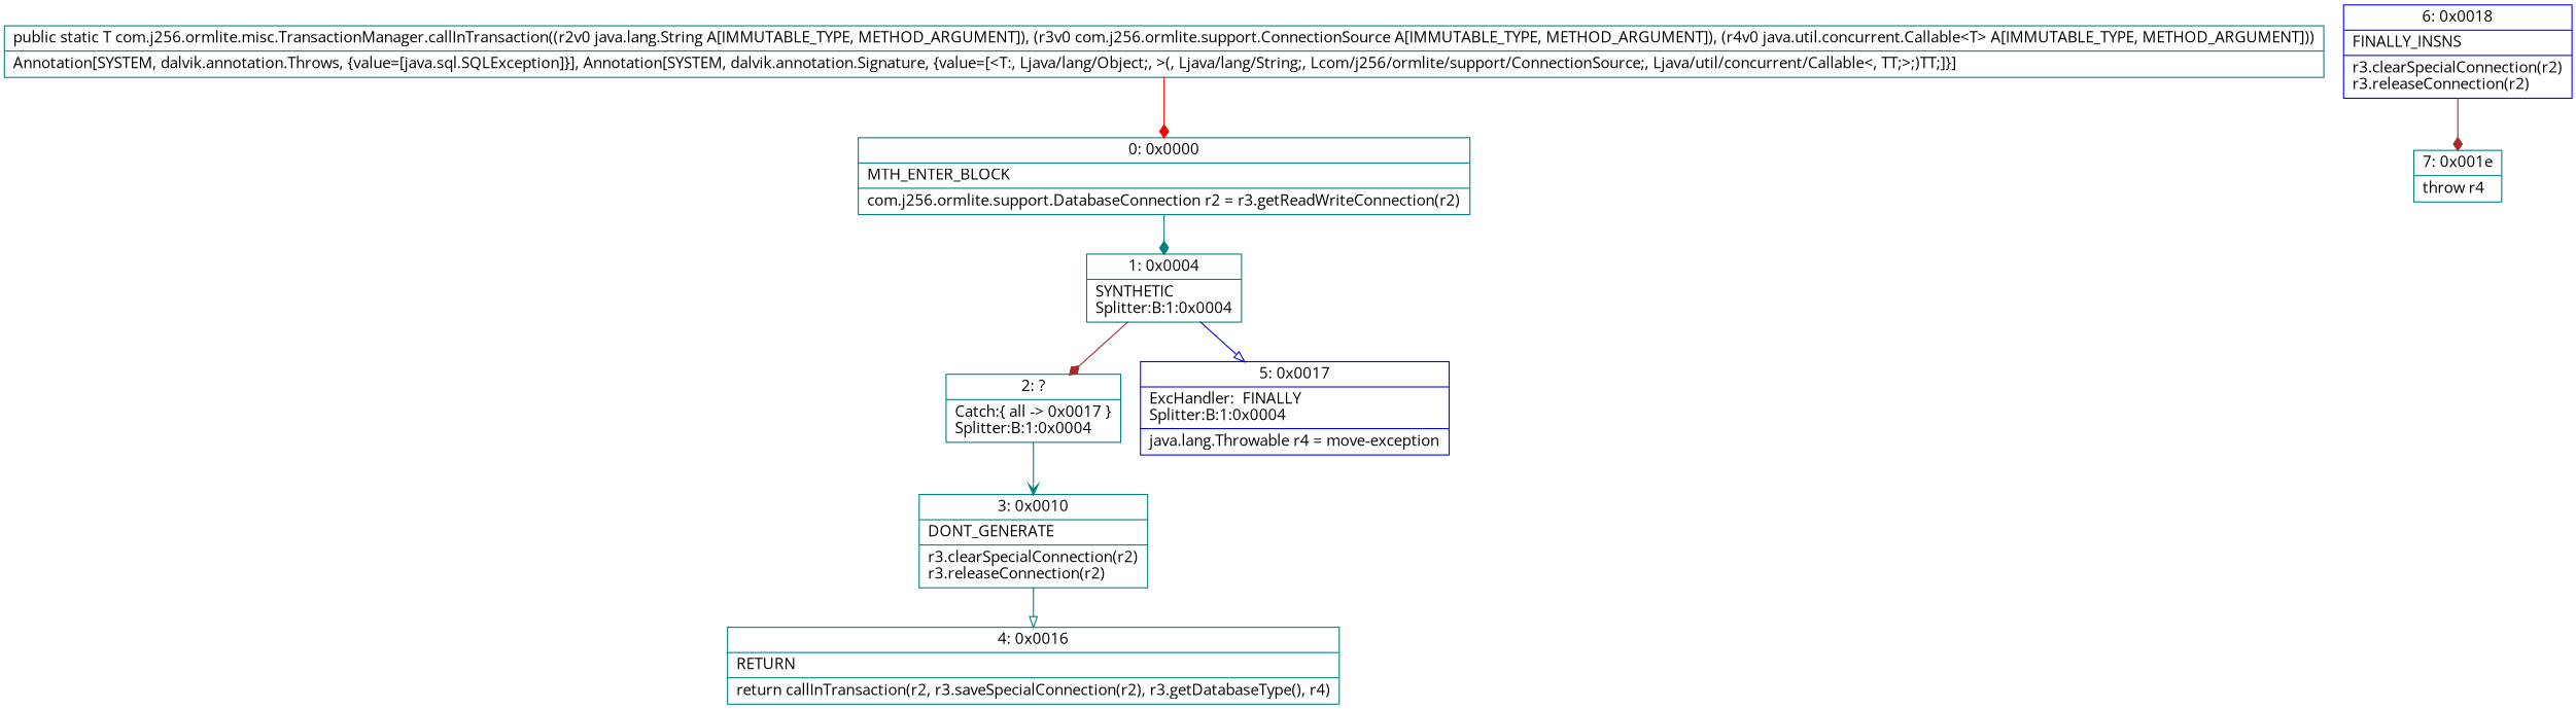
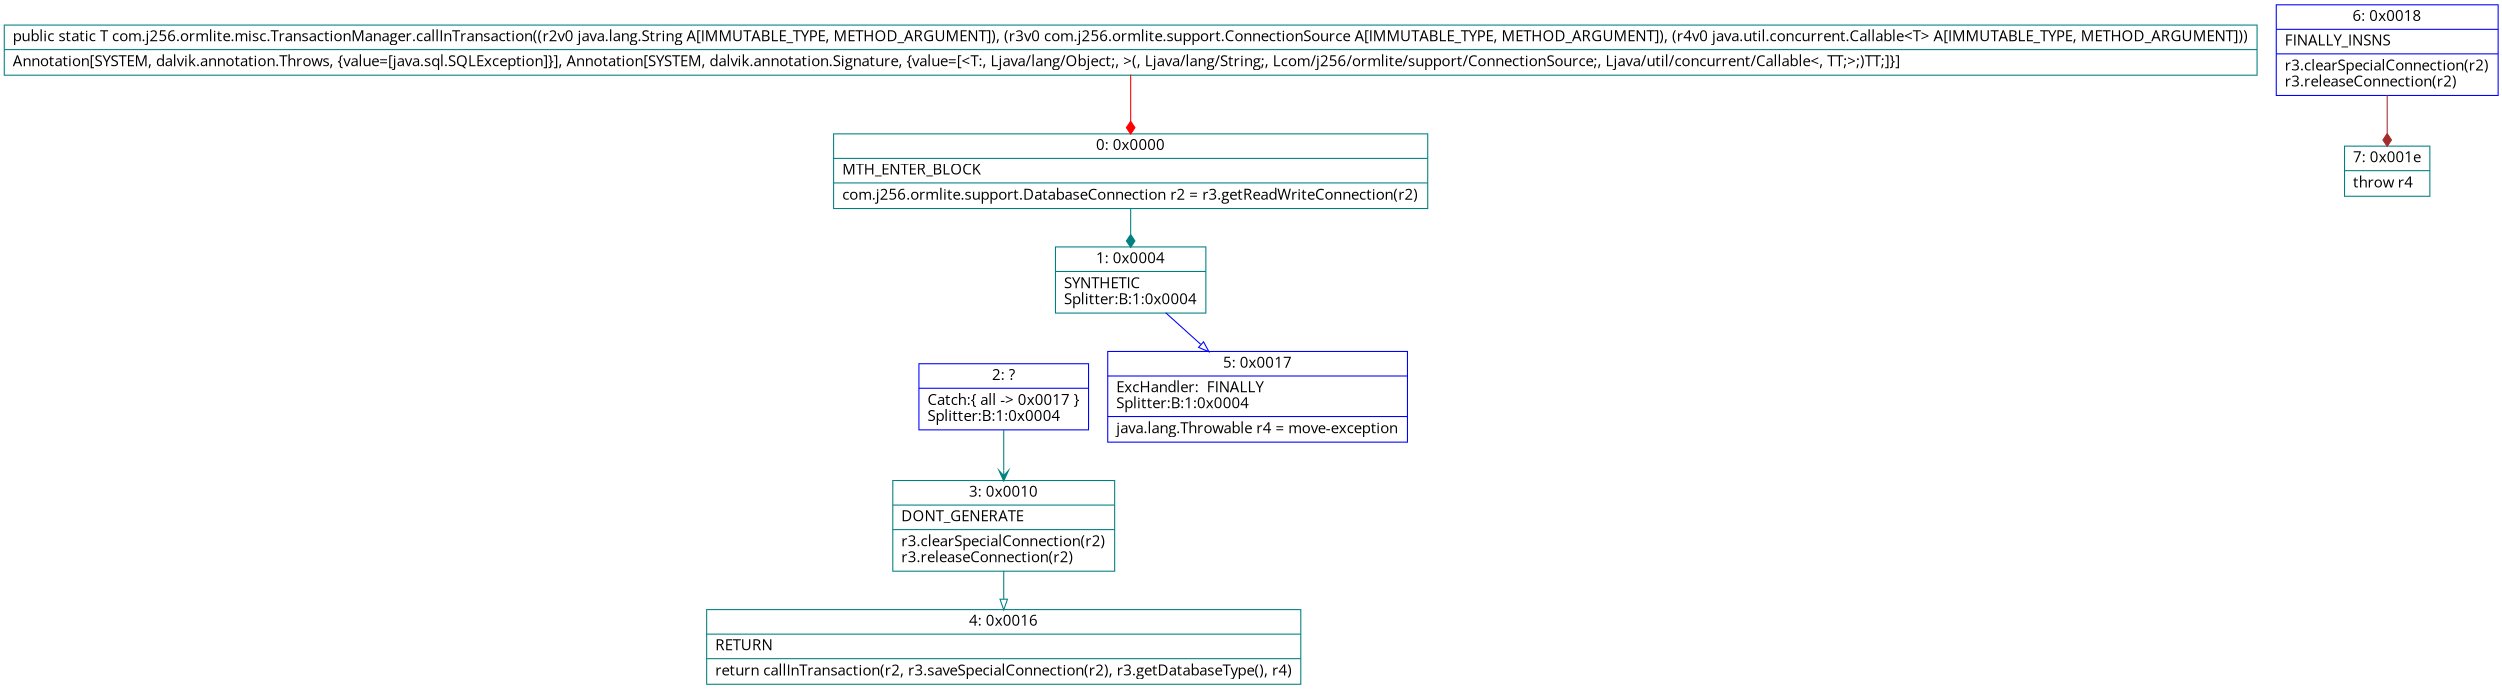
  digraph {
    fontname="Open Sans"
    node [color=teal fontname="Open Sans" shape=record]
    edge [arrowhead=diamond color=teal fontname="Open Sans"]
    n1 [label="{0\:\ 0x0000|MTH_ENTER_BLOCK\l|com.j256.ormlite.support.DatabaseConnection r2 = r3.getReadWriteConnection(r2)\l}"]
    n2 [label="{1\:\ 0x0004|SYNTHETIC\lSplitter:B:1:0x0004\l}"]
-   n3 [label="{2\:\ ?|Catch:\{ all \-\> 0x0017 \}\lSplitter:B:1:0x0004\l}"]
+   n3 [color=blue label="{2\:\ ?|Catch:\{ all \-\> 0x0017 \}\lSplitter:B:1:0x0004\l}"]
    n4 [color=blue label="{5\:\ 0x0017|ExcHandler:  FINALLY\lSplitter:B:1:0x0004\l|java.lang.Throwable r4 = move\-exception\l}"]
    n5 [label="{3\:\ 0x0010|DONT_GENERATE\l|r3.clearSpecialConnection(r2)\lr3.releaseConnection(r2)\l}"]
    n6 [label="{4\:\ 0x0016|RETURN\l|return callInTransaction(r2, r3.saveSpecialConnection(r2), r3.getDatabaseType(), r4)\l}"]
    n7 [color=blue label="{6\:\ 0x0018|FINALLY_INSNS\l|r3.clearSpecialConnection(r2)\lr3.releaseConnection(r2)\l}"]
    n8 [label="{7\:\ 0x001e|throw r4\l}"]
    n9 [label="{public static T com.j256.ormlite.misc.TransactionManager.callInTransaction((r2v0 java.lang.String A[IMMUTABLE_TYPE, METHOD_ARGUMENT]), (r3v0 com.j256.ormlite.support.ConnectionSource A[IMMUTABLE_TYPE, METHOD_ARGUMENT]), (r4v0 java.util.concurrent.Callable\<T\> A[IMMUTABLE_TYPE, METHOD_ARGUMENT]))  | Annotation[SYSTEM, dalvik.annotation.Throws, \{value=[java.sql.SQLException]\}], Annotation[SYSTEM, dalvik.annotation.Signature, \{value=[\<T:, Ljava\/lang\/Object;, \>(, Ljava\/lang\/String;, Lcom\/j256\/ormlite\/support\/ConnectionSource;, Ljava\/util\/concurrent\/Callable\<, TT;\>;)TT;]\}]\l}"]
    n1 -> n2
-   n2 -> n3 [color=brown]
    n2 -> n4 [arrowhead=onormal color=blue]
    n3 -> n5 [arrowhead=vee]
    n5 -> n6 [arrowhead=onormal]
    n7 -> n8 [color=brown]
    n9 -> n1 [color=red]
  }
